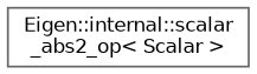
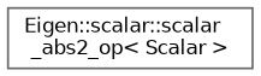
  digraph {
    rankdir=LR
-   n1 [color=grey40 fillcolor=white fontname=Helvetica fontsize=10 height=0.2 label="Eigen::internal::scalar\l_abs2_op\< Scalar \>" shape=box style=filled width=0.4]
+   n1 [color=grey40 fillcolor=white fontname=Helvetica fontsize=10 height=0.2 label="Eigen::scalar::scalar\l_abs2_op\< Scalar \>" shape=box style=filled width=0.4]
  }
